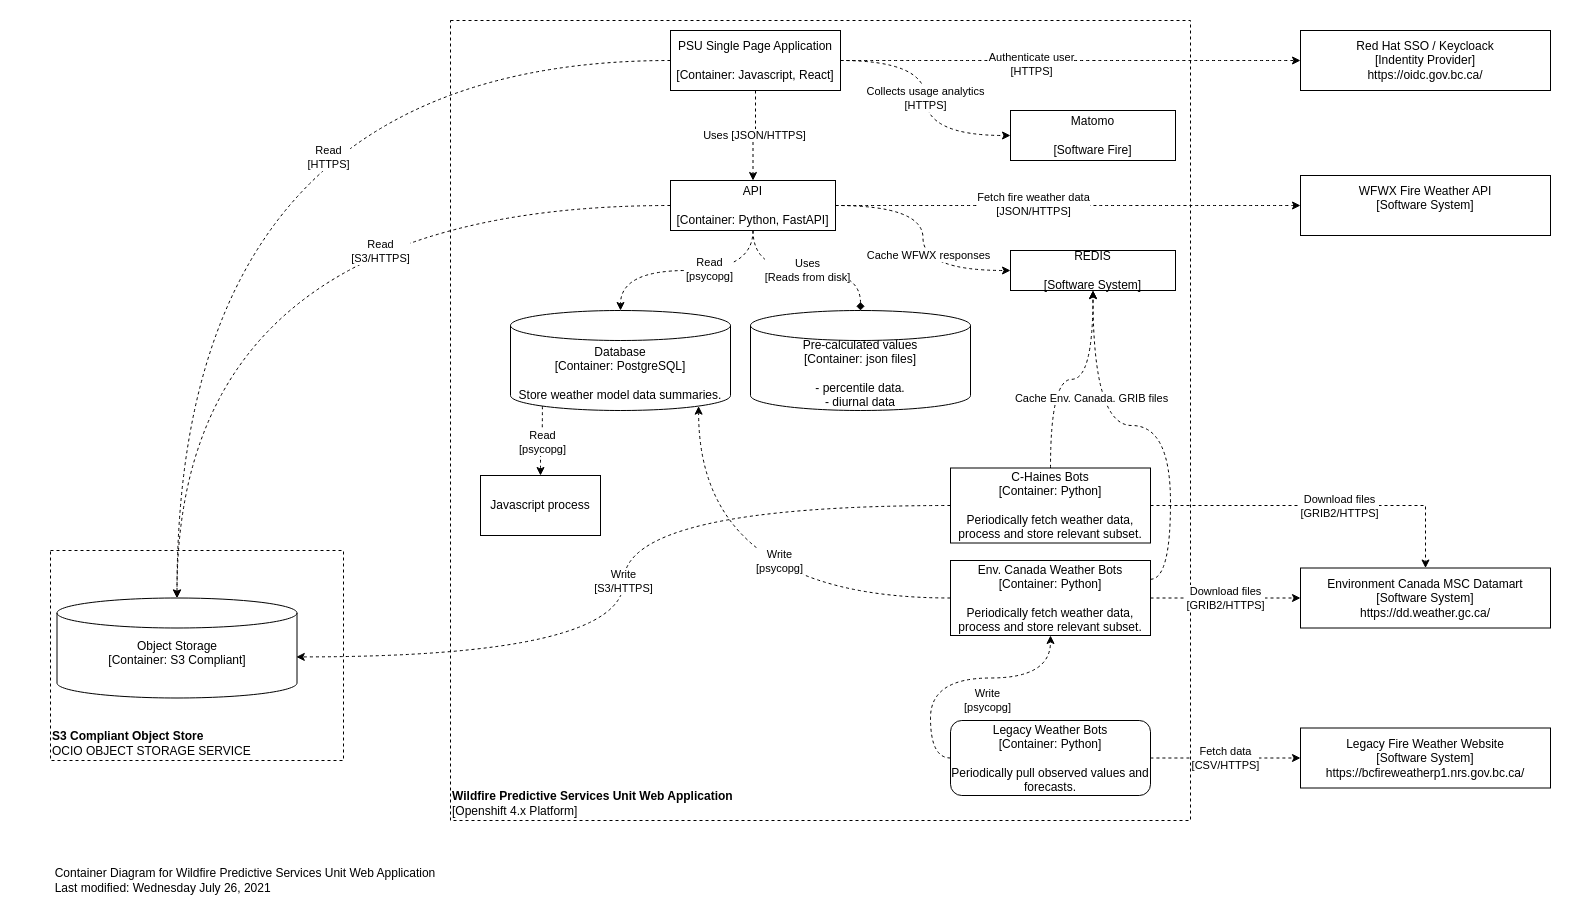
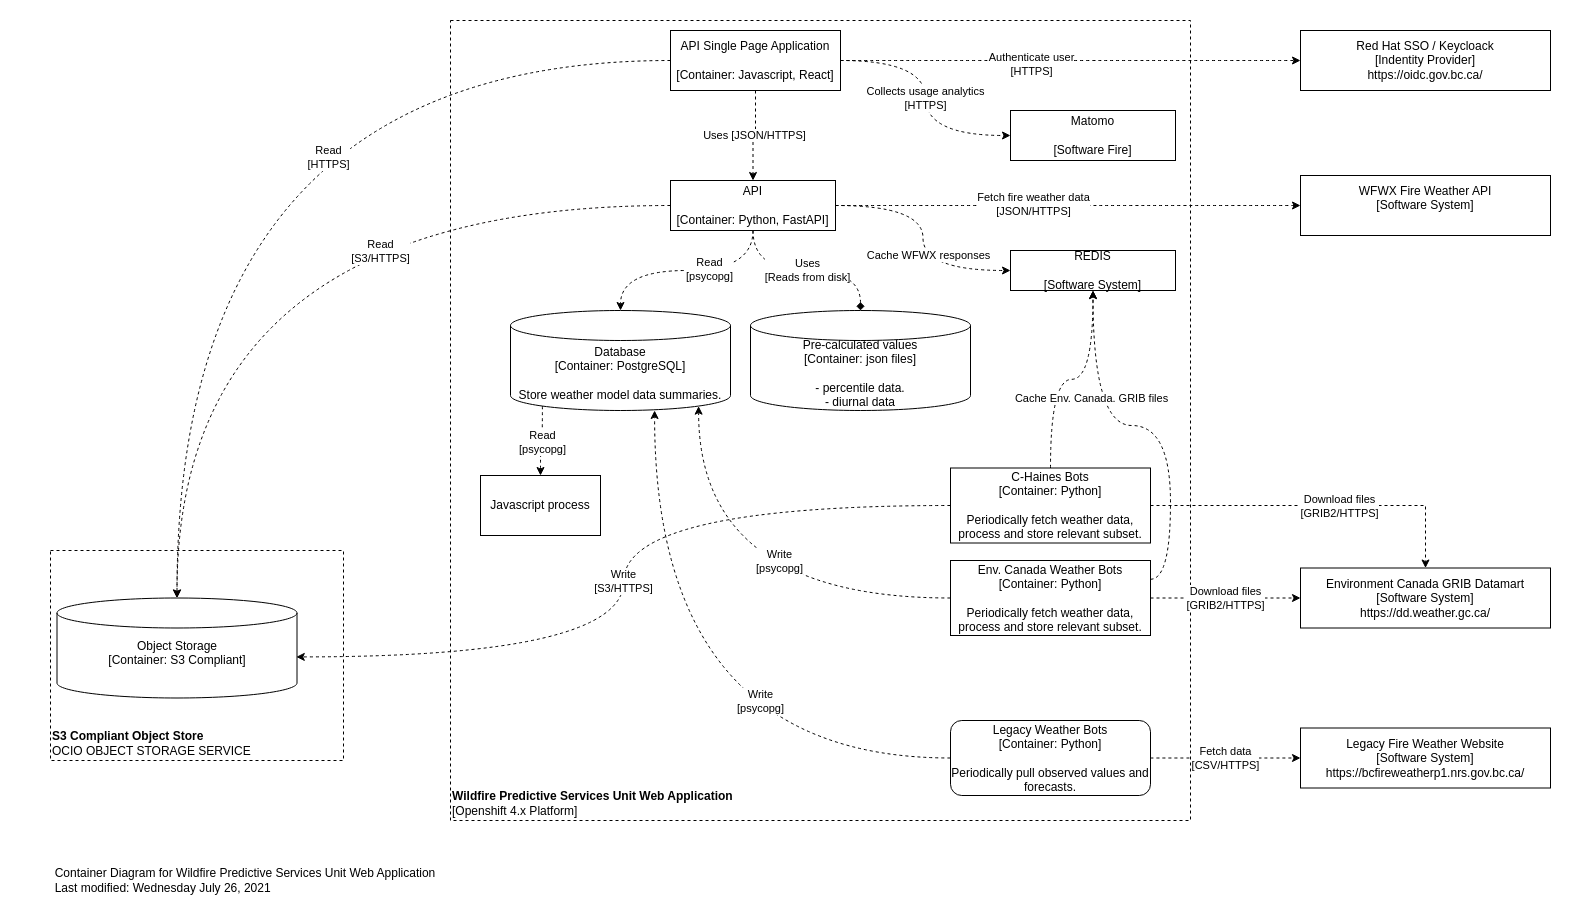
  <mxCell id="0" />
  <mxCell id="1" parent="0" />
  <mxCell id="2" value="" style="group" parent="1" vertex="1" connectable="0"><mxGeometry x="50" y="550" width="293" height="210" as="geometry" /></mxCell>
  <mxCell id="3" value="&lt;b&gt;S3 Compliant Object Store&lt;/b&gt;&lt;br&gt;OCIO OBJECT STORAGE SERVICE" style="rounded=0;whiteSpace=wrap;html=1;dashed=1;align=left;verticalAlign=bottom;" parent="2" vertex="1"><mxGeometry width="293" height="210" as="geometry" /></mxCell>
  <mxCell id="4" value="Object Storage&lt;br&gt;[Container: S3 Compliant]&lt;br&gt;&lt;br&gt;" style="shape=cylinder3;whiteSpace=wrap;html=1;boundedLbl=1;backgroundOutline=1;size=15;" parent="2" vertex="1"><mxGeometry x="6.5" y="47.5" width="240" height="100" as="geometry" /></mxCell>
  <mxCell id="5" value="&lt;div&gt;&lt;b&gt;Wildfire Predictive Services Unit Web Application&lt;/b&gt;&lt;/div&gt;&lt;div&gt;&lt;span&gt;[Openshift 4.x Platform]&lt;/span&gt;&lt;br&gt;&lt;/div&gt;" style="rounded=0;whiteSpace=wrap;html=1;dashed=1;align=left;verticalAlign=bottom;" parent="1" vertex="1"><mxGeometry x="450" y="20" width="740" height="800" as="geometry" /></mxCell>
  <mxCell id="6" value="&lt;font color=&quot;#000000&quot;&gt;Read&lt;br&gt;[psycopg]&lt;br&gt;&lt;/font&gt;" style="edgeStyle=orthogonalEdgeStyle;curved=1;orthogonalLoop=1;jettySize=auto;html=1;dashed=1;strokeColor=#000000;fontColor=#FF031C;exitX=0.145;exitY=1;exitDx=0;exitDy=-4.35;exitPerimeter=0;" parent="1" source="7" target="30" edge="1"><mxGeometry relative="1" as="geometry" /></mxCell>
  <mxCell id="7" value="Database&lt;br&gt;[Container: PostgreSQL]&lt;br&gt;&lt;br&gt;Store weather model data summaries." style="shape=cylinder3;whiteSpace=wrap;html=1;boundedLbl=1;backgroundOutline=1;size=15;" parent="1" vertex="1"><mxGeometry x="510" y="310" width="220" height="100" as="geometry" /></mxCell>
  <mxCell id="8" style="edgeStyle=orthogonalEdgeStyle;rounded=0;orthogonalLoop=1;jettySize=auto;html=1;dashed=1;" parent="1" source="13" target="22" edge="1"><mxGeometry relative="1" as="geometry" /></mxCell>
  <mxCell id="9" value="Download files&lt;br&gt;[GRIB2/HTTPS]" style="edgeLabel;html=1;align=center;verticalAlign=middle;resizable=0;points=[];" parent="8" vertex="1" connectable="0"><mxGeometry x="0.214" y="1" relative="1" as="geometry"><mxPoint x="-17" y="1" as="offset" /></mxGeometry></mxCell>
  <mxCell id="10" value="&lt;font color=&quot;#000000&quot;&gt;Write&lt;br&gt;[S3/HTTPS]&lt;/font&gt;" style="edgeStyle=orthogonalEdgeStyle;curved=1;orthogonalLoop=1;jettySize=auto;html=1;entryX=0.997;entryY=0.589;entryDx=0;entryDy=0;entryPerimeter=0;dashed=1;fontColor=#FF031C;" parent="1" source="44" target="4" edge="1"><mxGeometry relative="1" as="geometry" /></mxCell>
  <mxCell id="11" value="&lt;font color=&quot;#000000&quot;&gt;Write&lt;br&gt;[psycopg]&lt;br&gt;&lt;/font&gt;" style="edgeStyle=orthogonalEdgeStyle;curved=1;orthogonalLoop=1;jettySize=auto;html=1;dashed=1;strokeColor=#000000;fontColor=#FF031C;entryX=0.855;entryY=1;entryDx=0;entryDy=-4.35;entryPerimeter=0;" parent="1" source="13" target="7" edge="1"><mxGeometry x="-0.23" y="-37" relative="1" as="geometry"><mxPoint as="offset" /></mxGeometry></mxCell>
  <mxCell id="12" style="edgeStyle=orthogonalEdgeStyle;curved=1;orthogonalLoop=1;jettySize=auto;html=1;entryX=0.5;entryY=1;entryDx=0;entryDy=0;dashed=1;strokeColor=#000000;exitX=1;exitY=0.25;exitDx=0;exitDy=0;" edge="1" parent="1" source="13" target="47"><mxGeometry relative="1" as="geometry" /></mxCell>
  <mxCell id="13" value="&lt;div&gt;Env. Canada Weather Bots&lt;/div&gt;&lt;div&gt;&lt;span&gt;[Container: Python]&lt;/span&gt;&lt;br&gt;&lt;/div&gt;&lt;div&gt;&lt;br&gt;&lt;/div&gt;&lt;div&gt;Periodically fetch weather data, process and store relevant subset.&lt;/div&gt;" style="rounded=0;whiteSpace=wrap;html=1;" parent="1" vertex="1"><mxGeometry x="950" y="560" width="200" height="75" as="geometry" /></mxCell>
  <mxCell id="14" style="edgeStyle=orthogonalEdgeStyle;orthogonalLoop=1;jettySize=auto;html=1;dashed=1;curved=1;" parent="1" source="21" target="7" edge="1"><mxGeometry relative="1" as="geometry" /></mxCell>
  <mxCell id="15" value="&lt;font color=&quot;#000000&quot;&gt;Read&lt;br&gt;[psycopg]&lt;br&gt;&lt;/font&gt;" style="edgeLabel;html=1;align=center;verticalAlign=middle;resizable=0;points=[];fontColor=#FF031C;" parent="14" vertex="1" connectable="0"><mxGeometry x="-0.207" y="-2" relative="1" as="geometry"><mxPoint as="offset" /></mxGeometry></mxCell>
  <mxCell id="16" value="&lt;font color=&quot;#000000&quot;&gt;Uses&lt;br&gt;[Reads from disk]&lt;br&gt;&lt;/font&gt;" style="edgeStyle=orthogonalEdgeStyle;curved=1;orthogonalLoop=1;jettySize=auto;html=1;exitX=0.5;exitY=1;exitDx=0;exitDy=0;dashed=1;fontColor=#FF031C;endArrow=diamond;" parent="1" source="21" target="31" edge="1"><mxGeometry relative="1" as="geometry" /></mxCell>
  <mxCell id="17" style="edgeStyle=orthogonalEdgeStyle;curved=1;orthogonalLoop=1;jettySize=auto;html=1;entryX=0;entryY=0.5;entryDx=0;entryDy=0;dashed=1;strokeColor=#000000;fontColor=#FF031C;" parent="1" source="21" target="38" edge="1"><mxGeometry relative="1" as="geometry" /></mxCell>
  <mxCell id="18" value="&lt;font color=&quot;#000000&quot;&gt;Fetch fire weather data&lt;br&gt;[JSON/HTTPS]&lt;br&gt;&lt;/font&gt;" style="edgeLabel;html=1;align=center;verticalAlign=middle;resizable=0;points=[];fontColor=#FF031C;" parent="17" vertex="1" connectable="0"><mxGeometry x="-0.158" y="2" relative="1" as="geometry"><mxPoint x="1" as="offset" /></mxGeometry></mxCell>
  <mxCell id="19" style="edgeStyle=orthogonalEdgeStyle;orthogonalLoop=1;jettySize=auto;html=1;entryX=0;entryY=0.5;entryDx=0;entryDy=0;strokeColor=#000000;curved=1;dashed=1;" edge="1" parent="1" source="21" target="47"><mxGeometry relative="1" as="geometry" /></mxCell>
  <mxCell id="20" value="Cache WFWX responses" style="edgeLabel;html=1;align=center;verticalAlign=middle;resizable=0;points=[];" vertex="1" connectable="0" parent="19"><mxGeometry x="0.13" y="5" relative="1" as="geometry"><mxPoint y="1" as="offset" /></mxGeometry></mxCell>
  <mxCell id="21" value="&lt;div&gt;API&lt;/div&gt;&lt;div&gt;&lt;br&gt;&lt;/div&gt;&lt;div&gt;[Container: Python, FastAPI]&lt;/div&gt;" style="rounded=0;whiteSpace=wrap;html=1;" parent="1" vertex="1"><mxGeometry x="670" y="180" width="165" height="50" as="geometry" /></mxCell>
- <mxCell id="22" value="&lt;div&gt;Environment Canada MSC Datamart&lt;/div&gt;&lt;div&gt;[Software System]&lt;/div&gt;&lt;div&gt;https://dd.weather.gc.ca/&lt;/div&gt;" style="rounded=0;whiteSpace=wrap;html=1;" parent="1" vertex="1"><mxGeometry x="1300" y="567.5" width="250" height="60" as="geometry" /></mxCell>
+ <mxCell id="22" value="&lt;div&gt;Environment Canada GRIB Datamart&lt;/div&gt;&lt;div&gt;[Software System]&lt;/div&gt;&lt;div&gt;https://dd.weather.gc.ca/&lt;/div&gt;" style="rounded=0;whiteSpace=wrap;html=1;" parent="1" vertex="1"><mxGeometry x="1300" y="567.5" width="250" height="60" as="geometry" /></mxCell>
  <mxCell id="23" value="Uses [JSON/HTTPS]" style="edgeStyle=orthogonalEdgeStyle;rounded=0;orthogonalLoop=1;jettySize=auto;html=1;dashed=1;" parent="1" source="29" target="21" edge="1"><mxGeometry relative="1" as="geometry" /></mxCell>
  <mxCell id="24" value="&lt;font color=&quot;#000000&quot;&gt;Collects usage analytics&lt;br&gt;[HTTPS]&lt;br&gt;&lt;/font&gt;" style="edgeStyle=orthogonalEdgeStyle;curved=1;orthogonalLoop=1;jettySize=auto;html=1;dashed=1;fontColor=#FF031C;entryX=0;entryY=0.5;entryDx=0;entryDy=0;" parent="1" source="29" target="32" edge="1"><mxGeometry relative="1" as="geometry" /></mxCell>
  <mxCell id="25" style="edgeStyle=orthogonalEdgeStyle;curved=1;orthogonalLoop=1;jettySize=auto;html=1;exitX=1;exitY=0.5;exitDx=0;exitDy=0;entryX=0;entryY=0.5;entryDx=0;entryDy=0;dashed=1;strokeColor=#000000;fontColor=#FF031C;" parent="1" source="29" target="37" edge="1"><mxGeometry relative="1" as="geometry" /></mxCell>
  <mxCell id="26" value="&lt;font color=&quot;#000000&quot;&gt;Authenticate user&lt;br&gt;[HTTPS]&lt;br&gt;&lt;/font&gt;" style="edgeLabel;html=1;align=center;verticalAlign=middle;resizable=0;points=[];fontColor=#FF031C;" parent="25" vertex="1" connectable="0"><mxGeometry x="-0.174" y="-2" relative="1" as="geometry"><mxPoint y="1" as="offset" /></mxGeometry></mxCell>
  <mxCell id="27" style="edgeStyle=orthogonalEdgeStyle;curved=1;orthogonalLoop=1;jettySize=auto;html=1;exitX=0;exitY=0.5;exitDx=0;exitDy=0;entryX=0.5;entryY=0;entryDx=0;entryDy=0;entryPerimeter=0;dashed=1;fontColor=#FF031C;" parent="1" source="29" target="4" edge="1"><mxGeometry relative="1" as="geometry" /></mxCell>
  <mxCell id="28" value="Read&lt;br&gt;[HTTPS]" style="edgeLabel;html=1;align=center;verticalAlign=middle;resizable=0;points=[];" vertex="1" connectable="0" parent="27"><mxGeometry x="-0.335" y="96" relative="1" as="geometry"><mxPoint as="offset" /></mxGeometry></mxCell>
- <mxCell id="29" value="&lt;div&gt;PSU Single Page Application&lt;/div&gt;&lt;div&gt;&lt;br&gt;&lt;/div&gt;&lt;div&gt;[Container: Javascript, React]&lt;/div&gt;" style="rounded=0;whiteSpace=wrap;html=1;" parent="1" vertex="1"><mxGeometry x="670" y="30" width="170" height="60" as="geometry" /></mxCell>
+ <mxCell id="29" value="&lt;div&gt;API Single Page Application&lt;/div&gt;&lt;div&gt;&lt;br&gt;&lt;/div&gt;&lt;div&gt;[Container: Javascript, React]&lt;/div&gt;" style="rounded=0;whiteSpace=wrap;html=1;" parent="1" vertex="1"><mxGeometry x="670" y="30" width="170" height="60" as="geometry" /></mxCell>
  <mxCell id="30" value="Javascript process" style="rounded=0;whiteSpace=wrap;html=1;" parent="1" vertex="1"><mxGeometry x="480" y="475" width="120" height="60" as="geometry" /></mxCell>
  <mxCell id="31" value="Pre-calculated values&lt;br&gt;[Container: json files]&lt;br&gt;&lt;br&gt;- percentile data.&lt;br&gt;- diurnal data" style="shape=cylinder3;whiteSpace=wrap;html=1;boundedLbl=1;backgroundOutline=1;size=15;" parent="1" vertex="1"><mxGeometry x="750" y="310" width="220" height="100" as="geometry" /></mxCell>
  <mxCell id="32" value="&lt;div&gt;Matomo&lt;/div&gt;&lt;div&gt;&lt;br&gt;&lt;/div&gt;&lt;div&gt;[Software Fire]&lt;/div&gt;" style="rounded=0;whiteSpace=wrap;html=1;" parent="1" vertex="1"><mxGeometry x="1010" y="110" width="165" height="50" as="geometry" /></mxCell>
  <mxCell id="33" value="&lt;font color=&quot;#000000&quot;&gt;Fetch data&lt;br&gt;[CSV/HTTPS]&lt;br&gt;&lt;/font&gt;" style="edgeStyle=orthogonalEdgeStyle;curved=1;orthogonalLoop=1;jettySize=auto;html=1;exitX=1;exitY=0.5;exitDx=0;exitDy=0;entryX=0;entryY=0.5;entryDx=0;entryDy=0;dashed=1;fontColor=#FF031C;" parent="1" source="35" target="36" edge="1"><mxGeometry relative="1" as="geometry" /></mxCell>
- <mxCell id="34" value="&lt;font color=&quot;#000000&quot;&gt;Write&lt;br&gt;[psycopg]&lt;br&gt;&lt;/font&gt;" style="edgeStyle=orthogonalEdgeStyle;curved=1;orthogonalLoop=1;jettySize=auto;html=1;exitX=0;exitY=0.5;exitDx=0;exitDy=0;dashed=1;strokeColor=#000000;fontColor=#FF031C;" parent="1" source="35" target="13" edge="1"><mxGeometry x="-0.409" y="-57" relative="1" as="geometry"><mxPoint as="offset" /></mxGeometry></mxCell>
+ <mxCell id="34" value="&lt;font color=&quot;#000000&quot;&gt;Write&lt;br&gt;[psycopg]&lt;br&gt;&lt;/font&gt;" style="edgeStyle=orthogonalEdgeStyle;curved=1;orthogonalLoop=1;jettySize=auto;html=1;exitX=0;exitY=0.5;exitDx=0;exitDy=0;entryX=0.655;entryY=1;entryDx=0;entryDy=0;entryPerimeter=0;dashed=1;strokeColor=#000000;fontColor=#FF031C;" parent="1" source="35" target="7" edge="1"><mxGeometry x="-0.409" y="-57" relative="1" as="geometry"><mxPoint as="offset" /></mxGeometry></mxCell>
  <mxCell id="35" value="&lt;div&gt;Legacy Weather Bots&lt;/div&gt;&lt;div&gt;&lt;span&gt;[Container: Python]&lt;/span&gt;&lt;br&gt;&lt;/div&gt;&lt;div&gt;&lt;br&gt;&lt;/div&gt;&lt;div&gt;Periodically pull observed values and forecasts.&lt;/div&gt;" style="whiteSpace=wrap;html=1;rounded=1;" parent="1" vertex="1"><mxGeometry x="950" y="720" width="200" height="75" as="geometry" /></mxCell>
  <mxCell id="36" value="&lt;div&gt;Legacy Fire Weather Website&lt;/div&gt;&lt;div&gt;[Software System]&lt;/div&gt;&lt;div&gt;https://bcfireweatherp1.nrs.gov.bc.ca/&lt;/div&gt;" style="rounded=0;whiteSpace=wrap;html=1;" parent="1" vertex="1"><mxGeometry x="1300" y="727.5" width="250" height="60" as="geometry" /></mxCell>
  <mxCell id="37" value="&lt;div&gt;Red Hat SSO / Keycloack&lt;/div&gt;&lt;div&gt;[Indentity Provider]&lt;/div&gt;&lt;div&gt;https://oidc.gov.bc.ca/&lt;/div&gt;" style="rounded=0;whiteSpace=wrap;html=1;" parent="1" vertex="1"><mxGeometry x="1300" y="30" width="250" height="60" as="geometry" /></mxCell>
  <mxCell id="38" value="&lt;div&gt;WFWX Fire Weather API&lt;/div&gt;&lt;div&gt;[Software System]&lt;/div&gt;&lt;div&gt;&lt;br&gt;&lt;/div&gt;" style="rounded=0;whiteSpace=wrap;html=1;" parent="1" vertex="1"><mxGeometry x="1300" y="175" width="250" height="60" as="geometry" /></mxCell>
  <mxCell id="39" style="edgeStyle=orthogonalEdgeStyle;curved=1;orthogonalLoop=1;jettySize=auto;html=1;exitX=0;exitY=0.5;exitDx=0;exitDy=0;entryX=0.5;entryY=0;entryDx=0;entryDy=0;dashed=1;fontColor=#FF031C;entryPerimeter=0;strokeColor=#050000;" parent="1" source="21" target="4" edge="1"><mxGeometry relative="1" as="geometry" /></mxCell>
  <mxCell id="40" value="Read&lt;br&gt;[S3/HTTPS]" style="edgeLabel;html=1;align=center;verticalAlign=middle;resizable=0;points=[];" vertex="1" connectable="0" parent="39"><mxGeometry x="-0.343" y="45" relative="1" as="geometry"><mxPoint as="offset" /></mxGeometry></mxCell>
  <mxCell id="41" value="&lt;div style=&quot;text-align: left&quot;&gt;&lt;span style=&quot;color: rgb(0 , 0 , 0)&quot;&gt;Container Diagram for Wildfire Predictive Services Unit Web Application&lt;/span&gt;&lt;/div&gt;&lt;font color=&quot;#000000&quot;&gt;&lt;div style=&quot;text-align: left&quot;&gt;&lt;span&gt;Last modified: Wednesday July 26, 2021&lt;/span&gt;&lt;/div&gt;&lt;/font&gt;" style="text;html=1;strokeColor=none;fillColor=none;align=center;verticalAlign=middle;whiteSpace=wrap;rounded=0;fontColor=#FF031C;" parent="1" vertex="1"><mxGeometry x="20" y="860" width="450" height="40" as="geometry" /></mxCell>
  <mxCell id="42" style="edgeStyle=orthogonalEdgeStyle;curved=1;orthogonalLoop=1;jettySize=auto;html=1;dashed=1;strokeColor=#000000;" edge="1" parent="1" source="44" target="47"><mxGeometry relative="1" as="geometry" /></mxCell>
  <mxCell id="43" value="Cache Env. Canada. GRIB files" style="edgeLabel;html=1;align=center;verticalAlign=middle;resizable=0;points=[];" vertex="1" connectable="0" parent="42"><mxGeometry x="-0.299" y="-6" relative="1" as="geometry"><mxPoint x="34" y="7" as="offset" /></mxGeometry></mxCell>
  <mxCell id="44" value="&lt;div&gt;C-Haines Bots&lt;/div&gt;&lt;div&gt;&lt;span&gt;[Container: Python]&lt;/span&gt;&lt;br&gt;&lt;/div&gt;&lt;div&gt;&lt;br&gt;&lt;/div&gt;&lt;div&gt;Periodically fetch weather data, process and store relevant subset.&lt;/div&gt;" style="rounded=0;whiteSpace=wrap;html=1;" vertex="1" parent="1"><mxGeometry x="950" y="467.5" width="200" height="75" as="geometry" /></mxCell>
  <mxCell id="45" style="edgeStyle=orthogonalEdgeStyle;rounded=0;orthogonalLoop=1;jettySize=auto;html=1;dashed=1;" edge="1" parent="1" source="44" target="22"><mxGeometry relative="1" as="geometry"><mxPoint x="1140" y="507.5" as="sourcePoint" /><mxPoint x="1260" y="558" as="targetPoint" /></mxGeometry></mxCell>
  <mxCell id="46" value="Download files&lt;br&gt;[GRIB2/HTTPS]" style="edgeLabel;html=1;align=center;verticalAlign=middle;resizable=0;points=[];" vertex="1" connectable="0" parent="45"><mxGeometry x="0.214" y="1" relative="1" as="geometry"><mxPoint x="-17" y="1" as="offset" /></mxGeometry></mxCell>
  <mxCell id="47" value="&lt;div&gt;REDIS&lt;/div&gt;&lt;div&gt;&lt;br&gt;&lt;/div&gt;&lt;div&gt;[Software System]&lt;/div&gt;" style="rounded=0;whiteSpace=wrap;html=1;" vertex="1" parent="1"><mxGeometry x="1010" y="250" width="165" height="40" as="geometry" /></mxCell>
